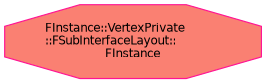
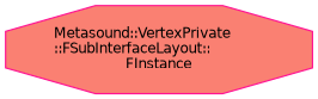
  digraph {
    rankdir=LR
-   n1 [color=deeppink fillcolor=salmon fontname=Helvetica fontsize=10 height=0.2 label="FInstance::VertexPrivate\l::FSubInterfaceLayout::\lFInstance" shape=octagon style=filled width=0.4]
+   n1 [color=deeppink fillcolor=salmon fontname=Helvetica fontsize=10 height=0.2 label="Metasound::VertexPrivate\l::FSubInterfaceLayout::\lFInstance" shape=octagon style=filled width=0.4]
  }
